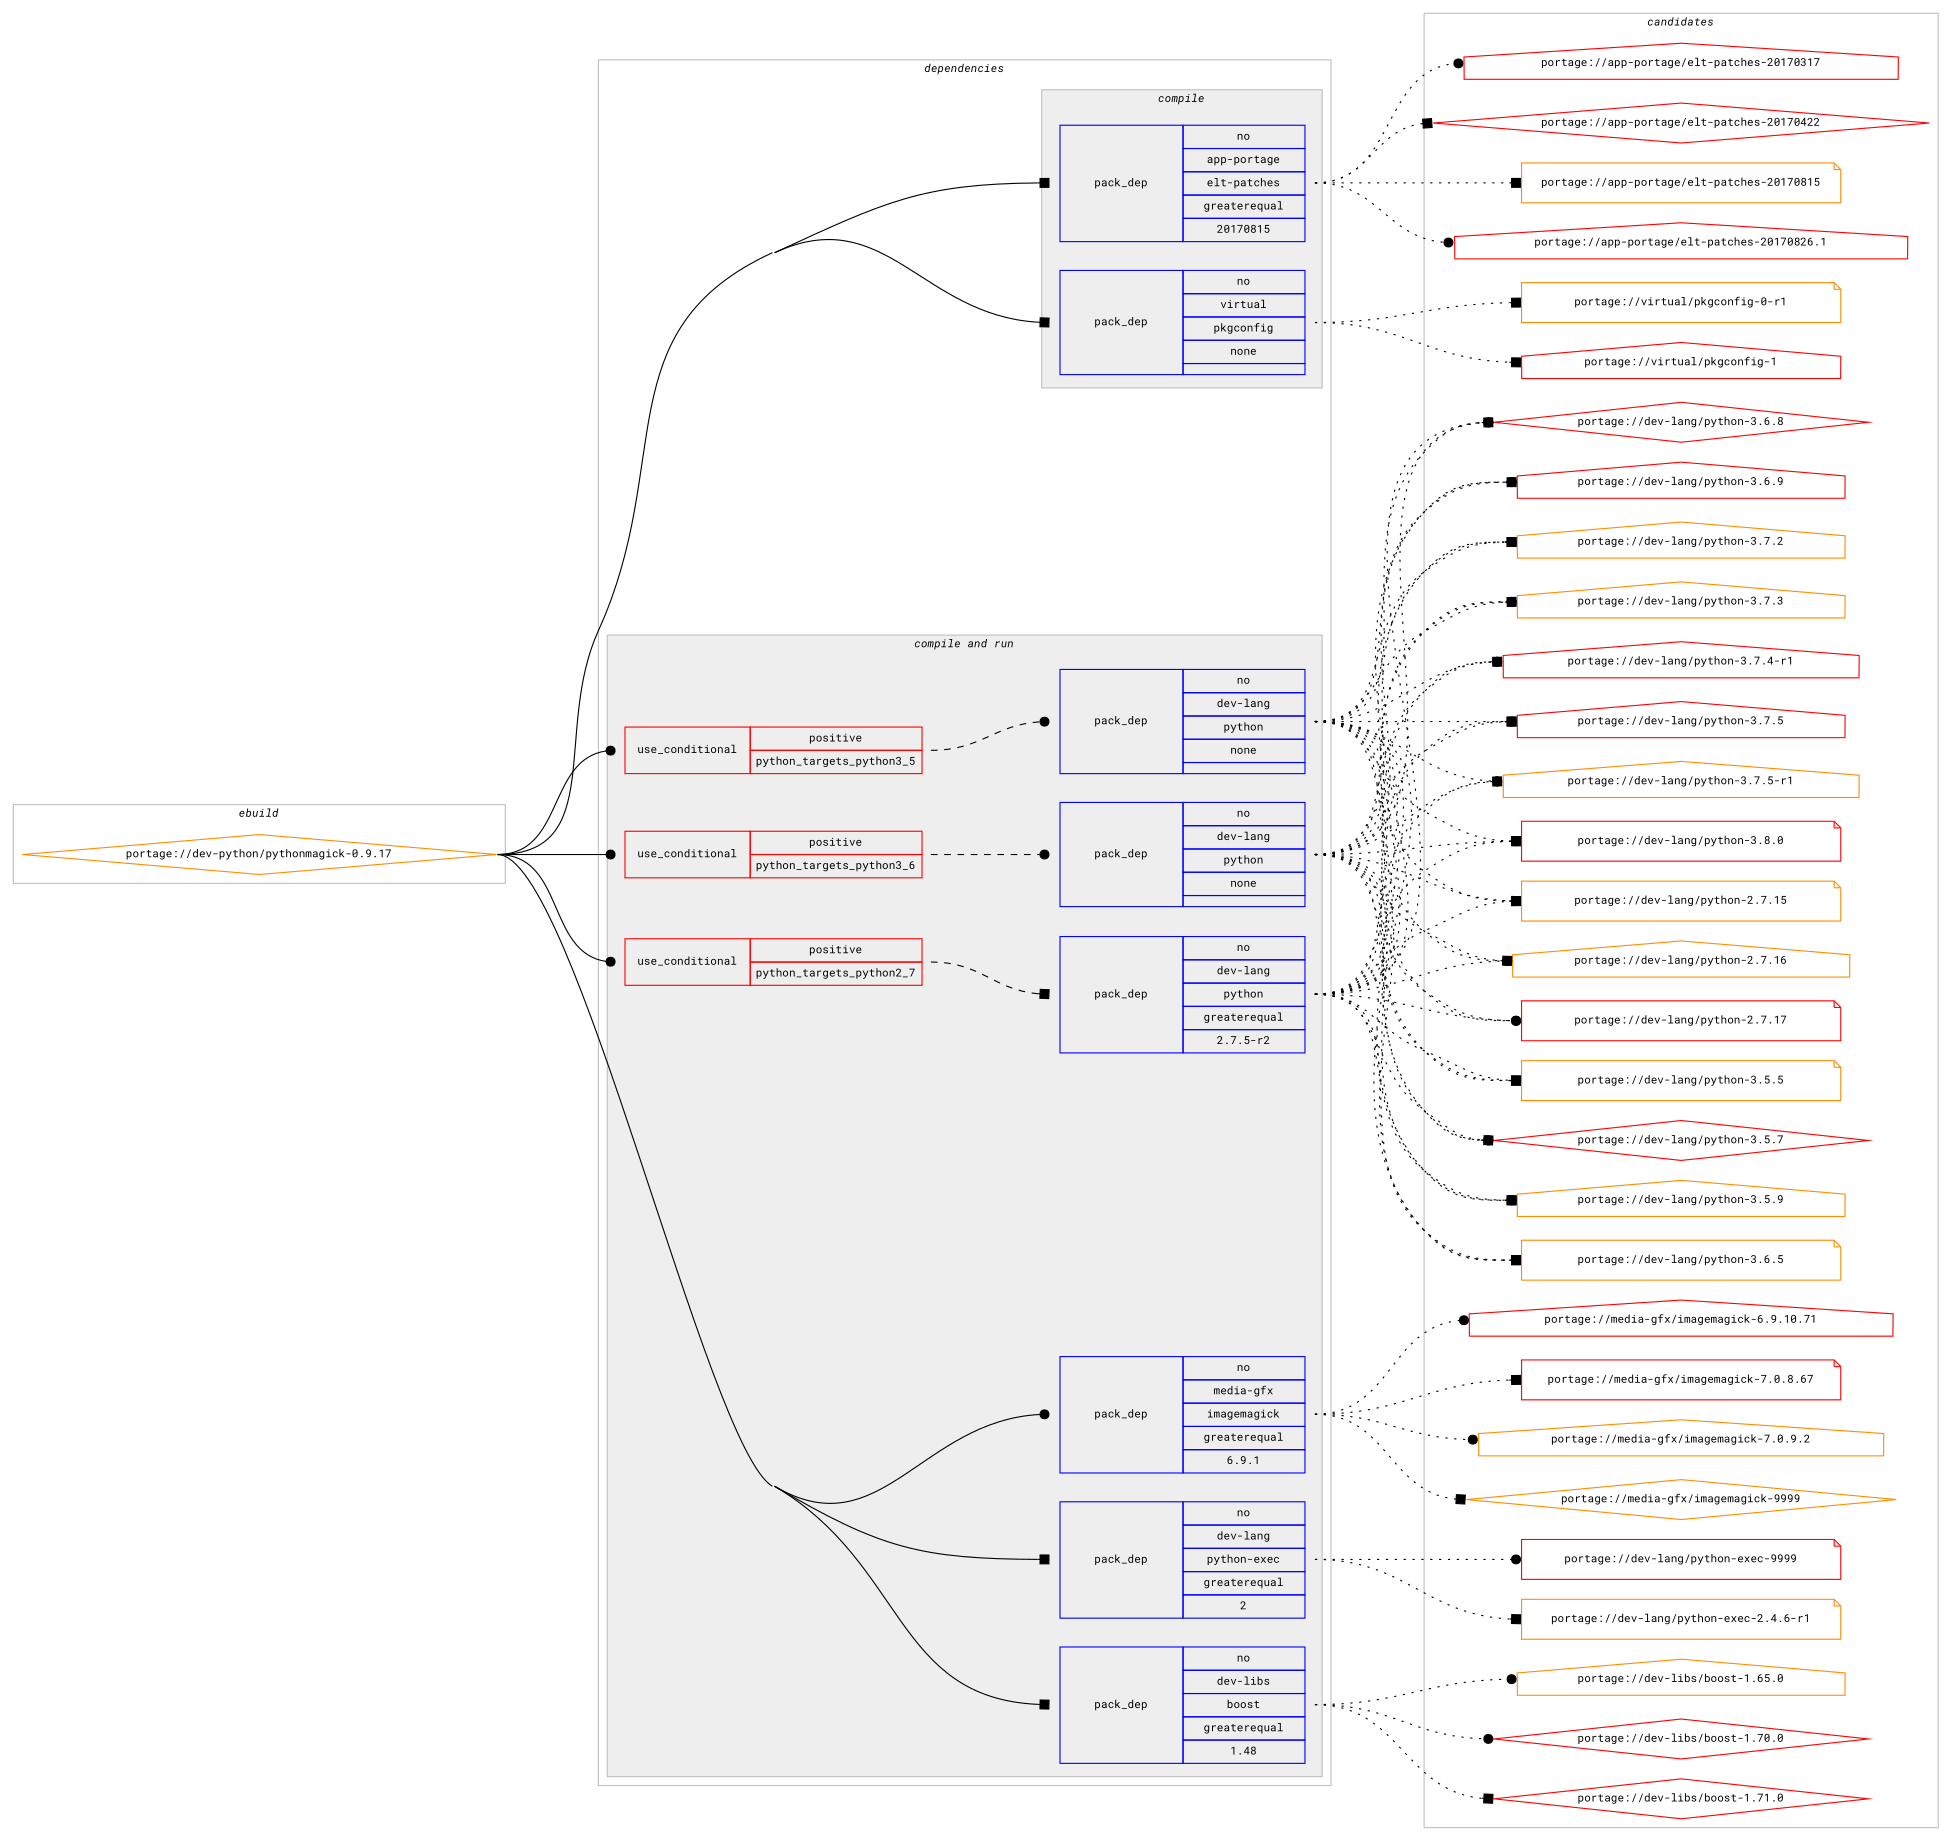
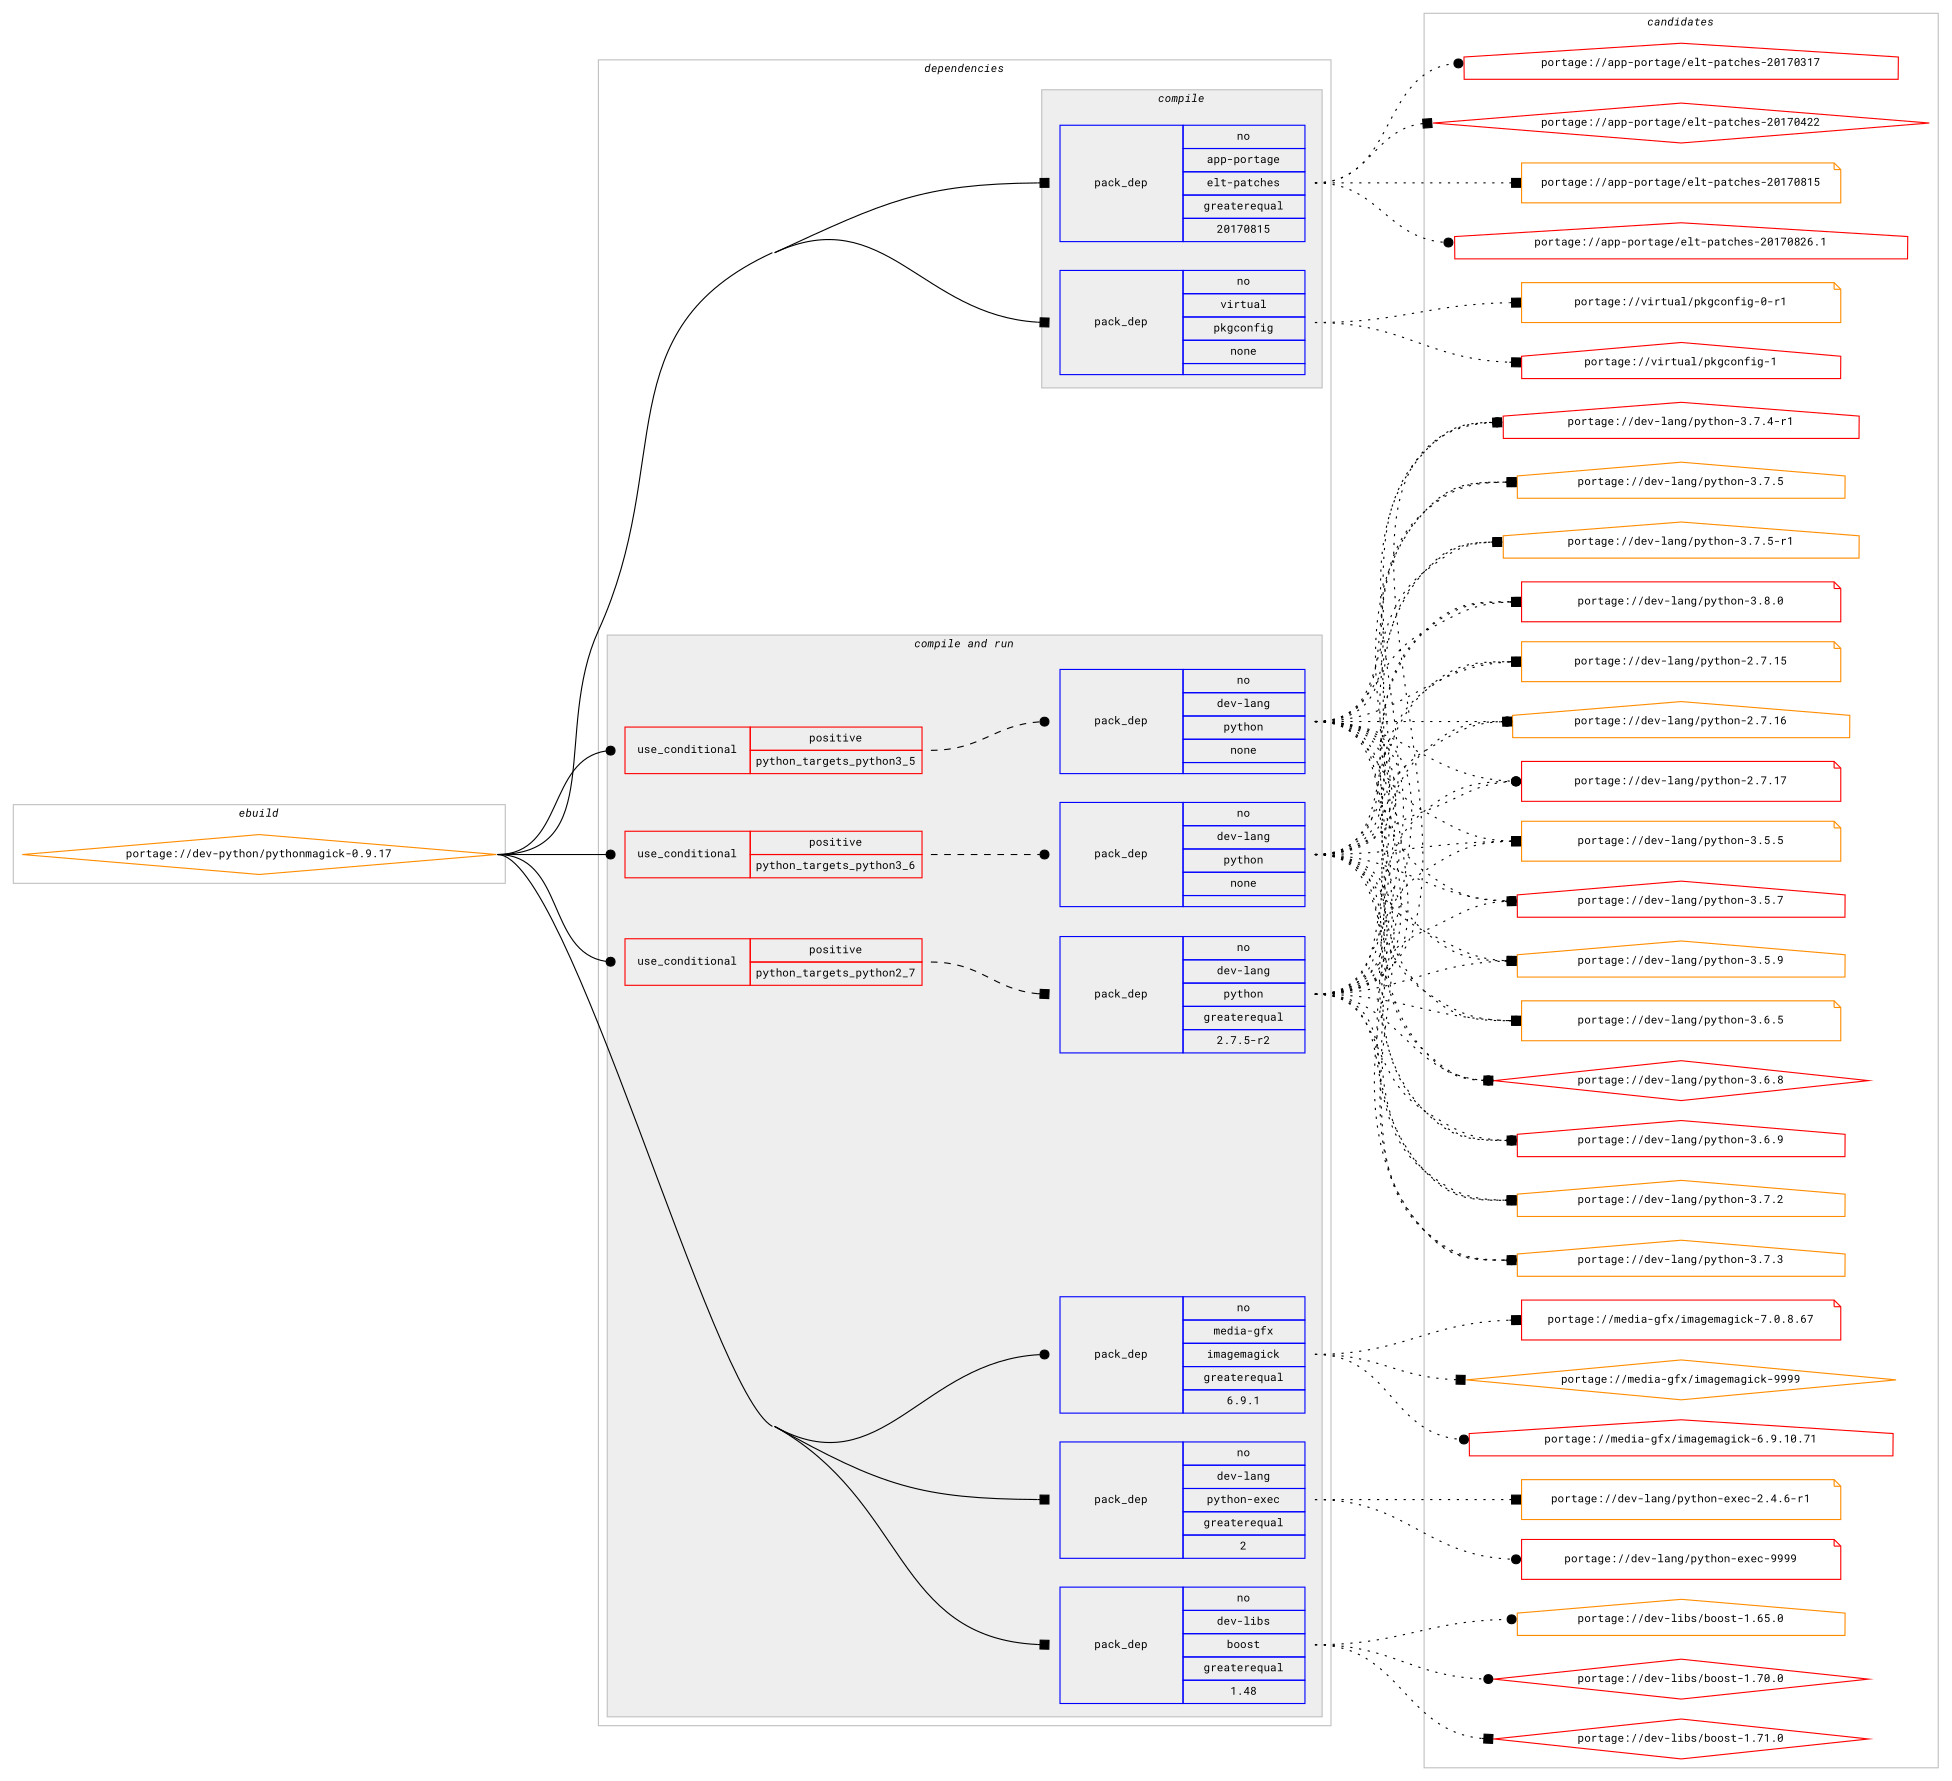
  digraph {
    compound=true
    concentrate=true
    fontname="Roboto Mono"
    fontsize=10
    newrank=true
    rankdir=LR
    ranksep=1.5
    node [color=red fontname="Roboto Mono" fontsize=10 shape=house]
    edge [arrowhead=dot fontname="Roboto Mono" headport=w style=dotted tailport=e weight=100]
    n1 [color=darkorange label="portage://dev-python/pythonmagick-0.9.17" shape=diamond width=4]
    n2 [color=blue label=<<TABLE BORDER="0" CELLBORDER="1" CELLSPACING="0" CELLPADDING="4" WIDTH="220"><TR><TD ROWSPAN="6" CELLPADDING="30">pack_dep</TD></TR><TR><TD WIDTH="110">no</TD></TR><TR><TD>app-portage</TD></TR><TR><TD>elt-patches</TD></TR><TR><TD>greaterequal</TD></TR><TR><TD>20170815</TD></TR></TABLE>> shape=none]
    n3 [color=blue label=<<TABLE BORDER="0" CELLBORDER="1" CELLSPACING="0" CELLPADDING="4" WIDTH="220"><TR><TD ROWSPAN="6" CELLPADDING="30">pack_dep</TD></TR><TR><TD WIDTH="110">no</TD></TR><TR><TD>virtual</TD></TR><TR><TD>pkgconfig</TD></TR><TR><TD>none</TD></TR><TR><TD></TD></TR></TABLE>> shape=none]
    n4 [color=blue label=<<TABLE BORDER="0" CELLBORDER="1" CELLSPACING="0" CELLPADDING="4" WIDTH="220"><TR><TD ROWSPAN="6" CELLPADDING="30">pack_dep</TD></TR><TR><TD WIDTH="110">no</TD></TR><TR><TD>dev-lang</TD></TR><TR><TD>python</TD></TR><TR><TD>greaterequal</TD></TR><TR><TD>2.7.5-r2</TD></TR></TABLE>> shape=none]
    n5 [label=<<TABLE BORDER="0" CELLBORDER="1" CELLSPACING="0" CELLPADDING="4"><TR><TD ROWSPAN="3" CELLPADDING="10">use_conditional</TD></TR><TR><TD>positive</TD></TR><TR><TD>python_targets_python2_7</TD></TR></TABLE>> shape=none]
    n6 [color=blue label=<<TABLE BORDER="0" CELLBORDER="1" CELLSPACING="0" CELLPADDING="4" WIDTH="220"><TR><TD ROWSPAN="6" CELLPADDING="30">pack_dep</TD></TR><TR><TD WIDTH="110">no</TD></TR><TR><TD>dev-lang</TD></TR><TR><TD>python</TD></TR><TR><TD>none</TD></TR><TR><TD></TD></TR></TABLE>> shape=none]
    n7 [label=<<TABLE BORDER="0" CELLBORDER="1" CELLSPACING="0" CELLPADDING="4"><TR><TD ROWSPAN="3" CELLPADDING="10">use_conditional</TD></TR><TR><TD>positive</TD></TR><TR><TD>python_targets_python3_5</TD></TR></TABLE>> shape=none]
    n8 [color=blue label=<<TABLE BORDER="0" CELLBORDER="1" CELLSPACING="0" CELLPADDING="4" WIDTH="220"><TR><TD ROWSPAN="6" CELLPADDING="30">pack_dep</TD></TR><TR><TD WIDTH="110">no</TD></TR><TR><TD>dev-lang</TD></TR><TR><TD>python</TD></TR><TR><TD>none</TD></TR><TR><TD></TD></TR></TABLE>> shape=none]
    n9 [label=<<TABLE BORDER="0" CELLBORDER="1" CELLSPACING="0" CELLPADDING="4"><TR><TD ROWSPAN="3" CELLPADDING="10">use_conditional</TD></TR><TR><TD>positive</TD></TR><TR><TD>python_targets_python3_6</TD></TR></TABLE>> shape=none]
    n10 [color=blue label=<<TABLE BORDER="0" CELLBORDER="1" CELLSPACING="0" CELLPADDING="4" WIDTH="220"><TR><TD ROWSPAN="6" CELLPADDING="30">pack_dep</TD></TR><TR><TD WIDTH="110">no</TD></TR><TR><TD>dev-lang</TD></TR><TR><TD>python-exec</TD></TR><TR><TD>greaterequal</TD></TR><TR><TD>2</TD></TR></TABLE>> shape=none]
    n11 [color=blue label=<<TABLE BORDER="0" CELLBORDER="1" CELLSPACING="0" CELLPADDING="4" WIDTH="220"><TR><TD ROWSPAN="6" CELLPADDING="30">pack_dep</TD></TR><TR><TD WIDTH="110">no</TD></TR><TR><TD>dev-libs</TD></TR><TR><TD>boost</TD></TR><TR><TD>greaterequal</TD></TR><TR><TD>1.48</TD></TR></TABLE>> shape=none]
    n12 [color=blue label=<<TABLE BORDER="0" CELLBORDER="1" CELLSPACING="0" CELLPADDING="4" WIDTH="220"><TR><TD ROWSPAN="6" CELLPADDING="30">pack_dep</TD></TR><TR><TD WIDTH="110">no</TD></TR><TR><TD>media-gfx</TD></TR><TR><TD>imagemagick</TD></TR><TR><TD>greaterequal</TD></TR><TR><TD>6.9.1</TD></TR></TABLE>> shape=none]
    n13 [label="portage://app-portage/elt-patches-20170317" width=4]
    n14 [label="portage://app-portage/elt-patches-20170422" shape=diamond width=4]
    n15 [color=darkorange label="portage://app-portage/elt-patches-20170815" shape=note width=4]
    n16 [label="portage://app-portage/elt-patches-20170826.1" width=4]
    n17 [color=darkorange label="portage://virtual/pkgconfig-0-r1" shape=note width=4]
    n18 [label="portage://virtual/pkgconfig-1" width=4]
    n19 [color=darkorange label="portage://dev-lang/python-2.7.15" shape=note width=4]
    n20 [color=darkorange label="portage://dev-lang/python-2.7.16" width=4]
    n21 [label="portage://dev-lang/python-2.7.17" shape=note width=4]
    n22 [color=darkorange label="portage://dev-lang/python-3.5.5" shape=note width=4]
-   n23 [label="portage://dev-lang/python-3.5.7" shape=diamond width=4]
+   n23 [label="portage://dev-lang/python-3.5.7" width=4]
    n24 [color=darkorange label="portage://dev-lang/python-3.5.9" width=4]
    n25 [color=darkorange label="portage://dev-lang/python-3.6.5" shape=note width=4]
    n26 [label="portage://dev-lang/python-3.6.8" shape=diamond width=4]
    n27 [label="portage://dev-lang/python-3.6.9" width=4]
    n28 [color=darkorange label="portage://dev-lang/python-3.7.2" width=4]
    n29 [color=darkorange label="portage://dev-lang/python-3.7.3" width=4]
    n30 [label="portage://dev-lang/python-3.7.4-r1" width=4]
-   n31 [label="portage://dev-lang/python-3.7.5" width=4]
+   n31 [color=darkorange label="portage://dev-lang/python-3.7.5" width=4]
    n32 [color=darkorange label="portage://dev-lang/python-3.7.5-r1" width=4]
    n33 [label="portage://dev-lang/python-3.8.0" shape=note width=4]
    n34 [color=darkorange label="portage://dev-lang/python-exec-2.4.6-r1" shape=note width=4]
    n35 [label="portage://dev-lang/python-exec-9999" shape=note width=4]
    n36 [color=darkorange label="portage://dev-libs/boost-1.65.0" width=4]
    n37 [label="portage://dev-libs/boost-1.70.0" shape=diamond width=4]
    n38 [label="portage://dev-libs/boost-1.71.0" shape=diamond width=4]
    n39 [label="portage://media-gfx/imagemagick-6.9.10.71" width=4]
    n40 [label="portage://media-gfx/imagemagick-7.0.8.67" shape=note width=4]
-   n41 [color=darkorange label="portage://media-gfx/imagemagick-7.0.9.2" width=4]
    n42 [color=darkorange label="portage://media-gfx/imagemagick-9999" shape=diamond width=4]
    subgraph cluster_1 {
      color=gray
      label=<<i>ebuild</i>>
      rank=same
      n1
    }
    subgraph cluster_2 {
      color=gray
      label=<<i>dependencies</i>>
      subgraph cluster_3 {
        color=gray
        fillcolor="#eeeeee"
        label=<<i>compile</i>>
        style=filled
        subgraph sub_4 {
          color=gray
          fillcolor="#eeeeee"
          label=<<i>compile</i>>
          style=filled
          n2
        }
        subgraph sub_5 {
          color=gray
          fillcolor="#eeeeee"
          label=<<i>compile</i>>
          style=filled
          n3
        }
      }
      subgraph cluster_6 {
        color=gray
        fillcolor="#eeeeee"
        label=<<i>compile and run</i>>
        style=filled
        subgraph sub_7 {
          color=gray
          fillcolor="#eeeeee"
          label=<<i>compile and run</i>>
          style=filled
          n5
          subgraph sub_8 {
            color=gray
            fillcolor="#eeeeee"
            label=<<i>compile and run</i>>
            style=filled
            n4
          }
        }
        subgraph sub_9 {
          color=gray
          fillcolor="#eeeeee"
          label=<<i>compile and run</i>>
          style=filled
          n7
          subgraph sub_10 {
            color=gray
            fillcolor="#eeeeee"
            label=<<i>compile and run</i>>
            style=filled
            n6
          }
        }
        subgraph sub_11 {
          color=gray
          fillcolor="#eeeeee"
          label=<<i>compile and run</i>>
          style=filled
          n9
          subgraph sub_12 {
            color=gray
            fillcolor="#eeeeee"
            label=<<i>compile and run</i>>
            style=filled
            n8
          }
        }
        subgraph sub_13 {
          color=gray
          fillcolor="#eeeeee"
          label=<<i>compile and run</i>>
          style=filled
          n10
        }
        subgraph sub_14 {
          color=gray
          fillcolor="#eeeeee"
          label=<<i>compile and run</i>>
          style=filled
          n11
        }
        subgraph sub_15 {
          color=gray
          fillcolor="#eeeeee"
          label=<<i>compile and run</i>>
          style=filled
          n12
        }
      }
      subgraph cluster_16 {
        color=gray
        fillcolor="#eeeeee"
        label=<<i>run</i>>
        style=filled
      }
    }
    subgraph cluster_17 {
      color=gray
      label=<<i>candidates</i>>
      rank=same
      subgraph sub_18 {
        color=black
        label=<<i>candidates</i>>
        nodesep=1
        rank=same
        n13
        n14
        n15
        n16
      }
      subgraph sub_19 {
        color=black
        label=<<i>candidates</i>>
        nodesep=1
        rank=same
        n17
        n18
      }
      subgraph sub_20 {
        color=black
        label=<<i>candidates</i>>
        nodesep=1
        rank=same
        n19
        n20
        n21
        n22
        n23
        n24
        n25
        n26
        n27
        n28
        n29
        n30
        n31
        n32
        n33
      }
      subgraph sub_21 {
        color=black
        label=<<i>candidates</i>>
        nodesep=1
        rank=same
        n19
        n20
        n21
        n22
        n23
        n24
        n25
        n26
        n27
        n28
        n29
        n30
        n31
        n32
        n33
      }
      subgraph sub_22 {
        color=black
        label=<<i>candidates</i>>
        nodesep=1
        rank=same
        n19
        n20
        n21
        n22
        n23
        n24
        n25
        n26
        n27
        n28
        n29
        n30
        n31
        n32
        n33
      }
      subgraph sub_23 {
        color=black
        label=<<i>candidates</i>>
        nodesep=1
        rank=same
        n34
        n35
      }
      subgraph sub_24 {
        color=black
        label=<<i>candidates</i>>
        nodesep=1
        rank=same
        n36
        n37
        n38
      }
      subgraph sub_25 {
        color=black
        label=<<i>candidates</i>>
        nodesep=1
        rank=same
        n39
        n40
-       n41
        n42
      }
    }
    n1 -> n2 [arrowhead=box style=solid weight=20]
    n1 -> n3 [arrowhead=box style=solid weight=20]
    n1 -> n5 [style=solid weight=20]
    n1 -> n7 [style=solid weight=20]
    n1 -> n9 [style=solid weight=20]
    n1 -> n10 [arrowhead=box style=solid weight=20]
    n1 -> n11 [arrowhead=box style=solid weight=20]
    n1 -> n12 [style=solid weight=20]
    n2 -> n13
    n2 -> n14 [arrowhead=box]
    n2 -> n15 [arrowhead=box]
    n2 -> n16
    n3 -> n17 [arrowhead=box]
    n3 -> n18 [arrowhead=box]
    n4 -> n19 [arrowhead=box]
    n4 -> n20
    n4 -> n21
    n4 -> n22 [arrowhead=box]
    n4 -> n23 [arrowhead=box]
    n4 -> n24 [arrowhead=box]
    n4 -> n25
    n4 -> n26
    n4 -> n27
    n4 -> n28 [arrowhead=box]
    n4 -> n29
    n4 -> n30 [arrowhead=box]
    n4 -> n31
    n4 -> n32 [arrowhead=box]
    n4 -> n33
    n5 -> n4 [arrowhead=box style=dashed weight=20]
    n6 -> n19
    n6 -> n20
    n6 -> n21
    n6 -> n22 [arrowhead=box]
    n6 -> n23
    n6 -> n24
    n6 -> n25 [arrowhead=box]
    n6 -> n26 [arrowhead=box]
    n6 -> n27 [arrowhead=box]
    n6 -> n28 [arrowhead=box]
    n6 -> n29 [arrowhead=box]
    n6 -> n30
    n6 -> n31 [arrowhead=box]
    n6 -> n32
    n6 -> n33 [arrowhead=box]
    n7 -> n6 [style=dashed weight=20]
    n8 -> n19 [arrowhead=box]
    n8 -> n20 [arrowhead=box]
    n8 -> n21
    n8 -> n22 [arrowhead=box]
    n8 -> n23
    n8 -> n24 [arrowhead=box]
    n8 -> n25 [arrowhead=box]
    n8 -> n26
    n8 -> n27
    n8 -> n28
    n8 -> n29
    n8 -> n30
    n8 -> n31 [arrowhead=box]
    n8 -> n32
    n8 -> n33 [arrowhead=box]
    n9 -> n8 [style=dashed weight=20]
    n10 -> n34 [arrowhead=box]
    n10 -> n35
    n11 -> n36
    n11 -> n37
    n11 -> n38 [arrowhead=box]
    n12 -> n39
    n12 -> n40 [arrowhead=box]
-   n12 -> n41
    n12 -> n42 [arrowhead=box]
  }
